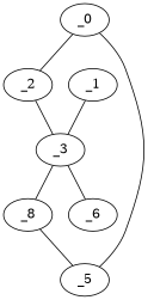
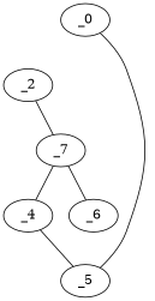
  graph {
    _0 [x=1.13152 y=2.22519]
    _2 [x=2.19618 y=0.79965]
    _5 [x=2.12616 y=1.5926]
-   _1 [x=0.992371 y=0.756067]
-   _3 [x=2.33559 y=2.77897]
-   _4 [x=0.73 y=1.75 label=_8]
+   _3 [x=2.33559 y=2.77897 label=_7]
+   _4 [x=0.73 y=1.75]
    _6 [x=1.9979 y=1.14548]
-   _0 -- _2
    _0 -- _5
    _2 -- _3
-   _1 -- _3
    _3 -- _4
    _3 -- _6
    _4 -- _5
  }
